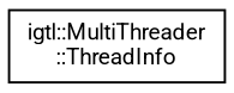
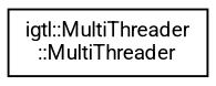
  digraph {
    rankdir=TB
    fontname=Roboto
-   n1 [color=black fillcolor=white fontname=Roboto fontsize=10 height=0.2 label="igtl::MultiThreader\l::ThreadInfo" shape=record style=filled width=0.4]
+   n1 [color=black fillcolor=white fontname=Roboto fontsize=10 height=0.2 label="igtl::MultiThreader\l::MultiThreader" shape=record style=filled width=0.4]
  }
